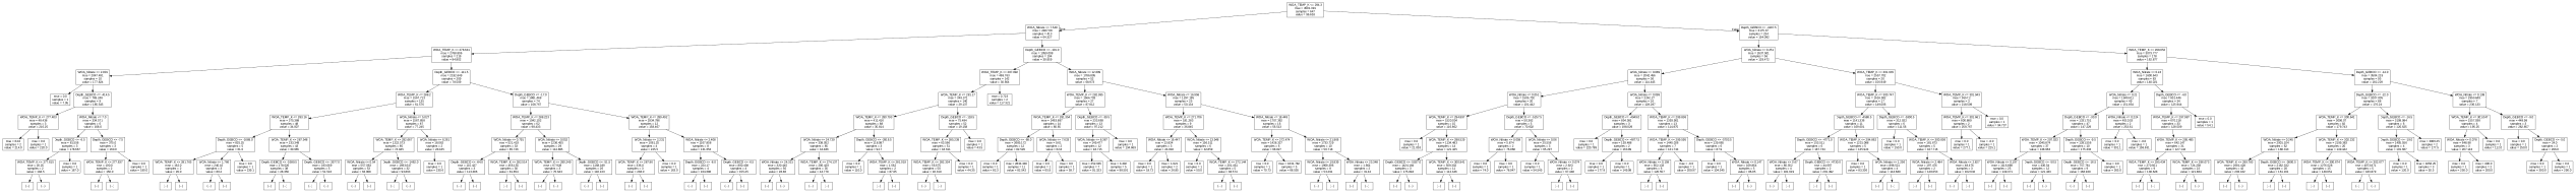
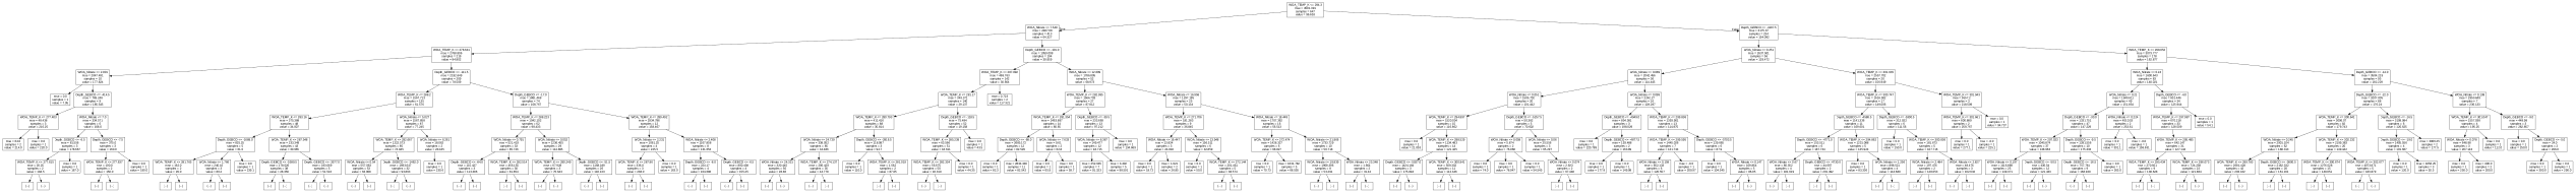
  digraph {
    fontname="Liberation Sans"
    node [fontname="Liberation Sans" shape=box]
    edge [fontname="Liberation Sans"]
    n1 [label="WOA_TEMP_K <= 294.3\nmse = 4591.391\nsamples = 647\nvalue = 96.653"]
    n2 [label="WOA_Nitrate <= 7.549\nmse = 2487.08\nsamples = 413\nvalue = 64.327"]
    n3 [label="Depth_GEBCO <= -4187.5\nmse = 3175.37\nsamples = 234\nvalue = 154.082"]
    n4 [label="WOA_TEMP_K <= 278.641\nmse = 2768.806\nsamples = 219\nvalue = 84.802"]
    n5 [label="Depth_GEBCO <= -101.0\nmse = 1059.008\nsamples = 194\nvalue = 39.959"]
    n6 [label="WOA_Nitrate <= 0.251\nmse = 2637.501\nsamples = 56\nvalue = 129.472"]
    n7 [label="WOA_TEMP_K <= 298.052\nmse = 3073.777\nsamples = 178\nvalue = 162.877"]
    n8 [label="WOA_Nitrate <= 2.901\nmse = 2047.491\nsamples = 10\nvalue = 177.824"]
    n9 [label="Depth_GEBCO <= -111.5\nmse = 2192.649\nsamples = 209\nvalue = 78.509"]
    n10 [label="WOA_TEMP_K <= 287.892\nmse = 469.763\nsamples = 142\nvalue = 30.664"]
    n11 [label="WOA_Nitrate <= 12.609\nmse = 1786.895\nsamples = 52\nvalue = 68.973"]
    n12 [label="mse = 0.0\nsamples = 1\nvalue = 7.95"]
    n13 [label="Depth_GEBCO <= -414.5\nmse = 769.248\nsamples = 9\nvalue = 185.545"]
    n14 [label="WOA_TEMP_K <= 288.2\nmse = 1567.713\nsamples = 135\nvalue = 61.576"]
    n15 [label="Depth_GEBCO <= -17.0\nmse = 1881.468\nsamples = 74\nvalue = 108.767"]
    n16 [label="WOA_TEMP_K <= 277.403\nmse = 48.438\nsamples = 3\nvalue = 216.25"]
    n17 [label="WOA_Nitrate <= 7.0\nmse = 334.571\nsamples = 6\nvalue = 168.0"]
    n18 [label="mse = 64.0\nsamples = 2\nvalue = 214.0"]
    n19 [label="mse = 0.0\nsamples = 1\nvalue = 220.0"]
    n20 [label="Depth_GEBCO <= -6.5\nmse = 81.556\nsamples = 3\nvalue = 178.667"]
    n21 [label="Depth_GEBCO <= -7.5\nmse = 375.0\nsamples = 3\nvalue = 160.0"]
    n22 [label="WOA_TEMP_K <= 277.615\nmse = 20.25\nsamples = 2\nvalue = 184.5"]
    n23 [label="mse = 0.0\nsamples = 1\nvalue = 167.0"]
    n24 [label="WOA_TEMP_K <= 277.637\nmse = 100.0\nsamples = 2\nvalue = 150.0"]
    n25 [label="mse = 0.0\nsamples = 1\nvalue = 190.0"]
    n26 [label="(...)"]
    n27 [label="(...)"]
    n28 [label="(...)"]
    n29 [label="(...)"]
    n30 [label="WOA_TEMP_K <= 283.16\nmse = 375.388\nsamples = 48\nvalue = 34.007"]
    n31 [label="WOA_Nitrate <= 5.027\nmse = 1567.858\nsamples = 87\nvalue = 77.245"]
    n32 [label="WOA_TEMP_K <= 288.223\nmse = 1042.102\nsamples = 62\nvalue = 98.433"]
    n33 [label="WOA_TEMP_K <= 289.492\nmse = 2934.786\nsamples = 12\nvalue = 158.467"]
    n34 [label="Depth_GEBCO <= -1689.0\nmse = 825.25\nsamples = 5\nvalue = 61.0"]
    n35 [label="WOA_TEMP_K <= 287.548\nmse = 233.349\nsamples = 43\nvalue = 30.965"]
    n36 [label="WOA_TEMP_K <= 292.667\nmse = 1222.573\nsamples = 85\nvalue = 74.945"]
    n37 [label="WOA_Nitrate <= 6.261\nmse = 18.062\nsamples = 2\nvalue = 234.85"]
    n38 [label="WOA_TEMP_K <= 281.765\nmse = 162.0\nsamples = 2\nvalue = 29.0"]
    n39 [label="WOA_Nitrate <= 1.766\nmse = 240.16\nsamples = 3\nvalue = 80.2"]
    n40 [label="mse = 0.0\nsamples = 1\nvalue = 239.1"]
    n41 [label="Depth_GEBCO <= -5599.5\nmse = 178.026\nsamples = 38\nvalue = 28.356"]
    n42 [label="Depth_GEBCO <= -3577.0\nmse = 193.069\nsamples = 5\nvalue = 51.516"]
    n43 [label="(...)"]
    n44 [label="(...)"]
    n45 [label="(...)"]
    n46 [label="(...)"]
    n47 [label="(...)"]
    n48 [label="(...)"]
    n49 [label="(...)"]
    n50 [label="(...)"]
    n51 [label="WOA_Nitrate <= 0.54\nmse = 557.063\nsamples = 53\nvalue = 63.008"]
    n52 [label="Depth_GEBCO <= -1462.0\nmse = 1693.647\nsamples = 32\nvalue = 93.863"]
    n53 [label="mse = 0.0\nsamples = 1\nvalue = 230.6"]
    n54 [label="(...)"]
    n55 [label="(...)"]
    n56 [label="(...)"]
    n57 [label="(...)"]
    n58 [label="WOA_Nitrate <= 0.791\nmse = 521.419\nsamples = 33\nvalue = 85.726"]
    n59 [label="WOA_Nitrate <= 0.052\nmse = 1236.455\nsamples = 29\nvalue = 114.895"]
    n60 [label="WOA_Nitrate <= 2.231\nmse = 1061.25\nsamples = 4\nvalue = 225.5"]
    n61 [label="WOA_Nitrate <= 2.408\nmse = 1167.858\nsamples = 8\nvalue = 131.653"]
    n62 [label="Depth_GEBCO <= -84.0\nmse = 115.427\nsamples = 3\nvalue = 113.386"]
    n63 [label="WOA_TEMP_K <= 282.514\nmse = 456.155\nsamples = 30\nvalue = 81.854"]
    n64 [label="WOA_TEMP_K <= 290.249\nmse = 67.928\nsamples = 3\nvalue = 70.643"]
    n65 [label="Depth_GEBCO <= -51.5\nmse = 1168.189\nsamples = 26\nvalue = 118.133"]
    n66 [label="(...)"]
    n67 [label="(...)"]
    n68 [label="(...)"]
    n69 [label="(...)"]
    n70 [label="(...)"]
    n71 [label="(...)"]
    n72 [label="(...)"]
    n73 [label="(...)"]
    n74 [label="WOA_TEMP_K <= 287.96\nmse = 336.0\nsamples = 3\nvalue = 238.0"]
    n75 [label="mse = 0.0\nsamples = 1\nvalue = 163.0"]
    n76 [label="Depth_GEBCO <= -8.0\nmse = 224.17\nsamples = 4\nvalue = 104.686"]
    n77 [label="Depth_GEBCO <= -6.5\nmse = 800.438\nsamples = 4\nvalue = 155.25"]
    n78 [label="(...)"]
    n79 [label="(...)"]
    n80 [label="(...)"]
    n81 [label="(...)"]
    n82 [label="(...)"]
    n83 [label="(...)"]
    n84 [label="WOA_TEMP_K <= 281.17\nmse = 343.371\nsamples = 140\nvalue = 29.137"]
    n85 [label="mse = 0.723\nsamples = 2\nvalue = 117.321"]
    n86 [label="WOA_TEMP_K <= 282.385\nmse = 1566.793\nsamples = 27\nvalue = 87.812"]
    n87 [label="WOA_Nitrate <= 16.958\nmse = 1297.185\nsamples = 25\nvalue = 50.134"]
    n88 [label="WOA_TEMP_K <= 280.793\nmse = 411.416\nsamples = 88\nvalue = 35.814"]
    n89 [label="Depth_GEBCO <= -118.5\nmse = 75.484\nsamples = 52\nvalue = 19.158"]
    n90 [label="WOA_Nitrate <= 24.729\nmse = 338.052\nsamples = 85\nvalue = 34.486"]
    n91 [label="Depth_GEBCO <= -2816.5\nmse = 118.087\nsamples = 3\nvalue = 94.7"]
    n92 [label="WOA_TEMP_K <= 285.239\nmse = 63.566\nsamples = 51\nvalue = 18.611"]
    n93 [label="mse = 0.0\nsamples = 1\nvalue = 43.5"]
    n94 [label="WOA_Nitrate <= 24.321\nmse = 320.445\nsamples = 50\nvalue = 28.86"]
    n95 [label="WOA_TEMP_K <= 274.137\nmse = 206.429\nsamples = 35\nvalue = 44.778"]
    n96 [label="mse = 0.0\nsamples = 1\nvalue = 110.0"]
    n97 [label="WOA_TEMP_K <= 281.019\nmse = 1.562\nsamples = 2\nvalue = 87.05"]
    n98 [label="(...)"]
    n99 [label="(...)"]
    n100 [label="(...)"]
    n101 [label="(...)"]
    n102 [label="(...)"]
    n103 [label="(...)"]
    n104 [label="WOA_TEMP_K <= 282.334\nmse = 56.675\nsamples = 50\nvalue = 18.319"]
    n105 [label="mse = 0.0\nsamples = 1\nvalue = 44.35"]
    n106 [label="(...)"]
    n107 [label="(...)"]
    n108 [label="WOA_TEMP_K <= 281.354\nmse = 2463.897\nsamples = 14\nvalue = 80.65"]
    n109 [label="Depth_GEBCO <= -39.5\nmse = 233.669\nsamples = 13\nvalue = 97.212"]
    n110 [label="WOA_TEMP_K <= 271.706\nmse = 181.283\nsamples = 9\nvalue = 36.845"]
    n111 [label="WOA_Nitrate <= 18.449\nmse = 1707.362\nsamples = 16\nvalue = 56.513"]
    n112 [label="Depth_GEBCO <= -68.0\nmse = 2685.172\nsamples = 12\nvalue = 82.529"]
    n113 [label="WOA_Nitrate <= 7.633\nmse = 9.61\nsamples = 2\nvalue = 62.8"]
    n114 [label="WOA_Nitrate <= 8.387\nmse = 149.477\nsamples = 12\nvalue = 94.715"]
    n115 [label="mse = 0.0\nsamples = 1\nvalue = 134.669"]
    n116 [label="mse = 0.0\nsamples = 1\nvalue = 82.3"]
    n117 [label="mse = 2834.346\nsamples = 11\nvalue = 82.542"]
    n118 [label="mse = 0.0\nsamples = 1\nvalue = 65.9"]
    n119 [label="mse = 0.0\nsamples = 1\nvalue = 59.7"]
    n120 [label="mse = 252.645\nsamples = 7\nvalue = 91.323"]
    n121 [label="mse = 3.402\nsamples = 5\nvalue = 98.591"]
    n122 [label="WOA_Nitrate <= 16.447\nmse = 13.834\nsamples = 3\nvalue = 24.818"]
    n123 [label="WOA_Nitrate <= 13.948\nmse = 156.511\nsamples = 6\nvalue = 42.859"]
    n124 [label="WOA_TEMP_K <= 272.474\nmse = 1428.327\nsamples = 6\nvalue = 68.827"]
    n125 [label="WOA_Nitrate <= 21.966\nmse = 1733.729\nsamples = 10\nvalue = 50.718"]
    n126 [label="mse = 0.0\nsamples = 1\nvalue = 18.72"]
    n127 [label="mse = 1.921\nsamples = 2\nvalue = 26.85"]
    n128 [label="mse = 0.0\nsamples = 1\nvalue = 50.0"]
    n129 [label="WOA_TEMP_K <= 272.144\nmse = 201.461\nsamples = 5\nvalue = 38.574"]
    n130 [label="(...)"]
    n131 [label="(...)"]
    n132 [label="mse = 0.0\nsamples = 1\nvalue = 70.73"]
    n133 [label="mse = 1631.782\nsamples = 5\nvalue = 68.555"]
    n134 [label="WOA_Nitrate <= 19.839\nmse = 1908.396\nsamples = 8\nvalue = 53.291"]
    n135 [label="WOA_Nitrate <= 23.348\nmse = 1.664\nsamples = 2\nvalue = 31.42"]
    n136 [label="(...)"]
    n137 [label="(...)"]
    n138 [label="(...)"]
    n139 [label="(...)"]
    n140 [label="WOA_Nitrate <= 0.089\nmse = 2042.456\nsamples = 36\nvalue = 114.445"]
    n141 [label="WOA_TEMP_K <= 301.635\nmse = 2557.702\nsamples = 20\nvalue = 156.949"]
    n142 [label="WOA_Nitrate <= 0.24\nmse = 1600.643\nsamples = 83\nvalue = 140.021"]
    n143 [label="Depth_GEBCO <= -14.0\nmse = 3504.219\nsamples = 95\nvalue = 182.229"]
    n144 [label="WOA_Nitrate <= 0.051\nmse = 1505.702\nsamples = 20\nvalue = 101.442"]
    n145 [label="WOA_Nitrate <= 0.099\nmse = 2242.27\nsamples = 16\nvalue = 128.287"]
    n146 [label="WOA_TEMP_K <= 300.747\nmse = 1618.582\nsamples = 17\nvalue = 149.006"]
    n147 [label="WOA_TEMP_K <= 301.943\nmse = 5557.2\nsamples = 3\nvalue = 218.509"]
    n148 [label="WOA_TEMP_K <= 294.897\nmse = 1520.034\nsamples = 15\nvalue = 116.862"]
    n149 [label="Depth_GEBCO <= -5257.5\nmse = 50.382\nsamples = 5\nvalue = 70.602"]
    n150 [label="Depth_GEBCO <= -4949.0\nmse = 854.381\nsamples = 3\nvalue = 198.029"]
    n151 [label="WOA_TEMP_K <= 299.836\nmse = 1393.901\nsamples = 13\nvalue = 114.875"]
    n152 [label="mse = 0.0\nsamples = 1\nvalue = 21.053"]
    n153 [label="WOA_TEMP_K <= 298.529\nmse = 1134.483\nsamples = 14\nvalue = 121.425"]
    n154 [label="WOA_Nitrate <= 0.058\nmse = 5.874\nsamples = 2\nvalue = 76.968"]
    n155 [label="WOA_Nitrate <= 0.06\nmse = 25.556\nsamples = 3\nvalue = 65.297"]
    n156 [label="Depth_GEBCO <= -5927.0\nmse = 1424.184\nsamples = 3\nvalue = 175.894"]
    n157 [label="WOA_TEMP_K <= 300.941\nmse = 509.302\nsamples = 11\nvalue = 112.346"]
    n158 [label="(...)"]
    n159 [label="(...)"]
    n160 [label="(...)"]
    n161 [label="(...)"]
    n162 [label="mse = 0.0\nsamples = 1\nvalue = 74.0"]
    n163 [label="mse = 0.0\nsamples = 1\nvalue = 78.947"]
    n164 [label="mse = 0.0\nsamples = 1\nvalue = 54.545"]
    n165 [label="WOA_Nitrate <= 0.074\nmse = 2.923\nsamples = 2\nvalue = 67.448"]
    n166 [label="(...)"]
    n167 [label="(...)"]
    n168 [label="mse = 0.0\nsamples = 1\nvalue = 220.789"]
    n169 [label="Depth_GEBCO <= -4877.5\nmse = 193.488\nsamples = 2\nvalue = 163.89"]
    n170 [label="WOA_TEMP_K <= 299.595\nmse = 1445.026\nsamples = 7\nvalue = 131.734"]
    n171 [label="Depth_GEBCO <= -5703.5\nmse = 129.665\nsamples = 6\nvalue = 87.9"]
    n172 [label="mse = 0.0\nsamples = 1\nvalue = 177.8"]
    n173 [label="mse = 0.0\nsamples = 1\nvalue = 149.98"]
    n174 [label="WOA_Nitrate <= 0.158\nmse = 652.133\nsamples = 6\nvalue = 120.557"]
    n175 [label="mse = -0.0\nsamples = 1\nvalue = 209.97"]
    n176 [label="mse = 0.0\nsamples = 1\nvalue = 104.545"]
    n177 [label="WOA_Nitrate <= 0.147\nmse = 109.864\nsamples = 5\nvalue = 86.05"]
    n178 [label="(...)"]
    n179 [label="(...)"]
    n180 [label="(...)"]
    n181 [label="(...)"]
    n182 [label="Depth_GEBCO <= -4588.5\nmse = 1141.336\nsamples = 11\nvalue = 169.601"]
    n183 [label="Depth_GEBCO <= -5300.5\nmse = 312.922\nsamples = 6\nvalue = 111.56"]
    n184 [label="WOA_TEMP_K <= 301.661\nmse = 600.889\nsamples = 2\nvalue = 259.767"]
    n185 [label="mse = 0.0\nsamples = 1\nvalue = 94.737"]
    n186 [label="Depth_GEBCO <= -4771.0\nmse = 153.511\nsamples = 6\nvalue = 187.734"]
    n187 [label="WOA_TEMP_K <= 294.862\nmse = 1231.088\nsamples = 5\nvalue = 135.924"]
    n188 [label="mse = 0.0\nsamples = 1\nvalue = 150.0"]
    n189 [label="WOA_TEMP_K <= 300.936\nmse = 181.673\nsamples = 5\nvalue = 107.716"]
    n190 [label="WOA_Nitrate <= 0.67\nmse = 80.352\nsamples = 4\nvalue = 181.619"]
    n191 [label="Depth_GEBCO <= -4730.0\nmse = 44.697\nsamples = 2\nvalue = 201.492"]
    n192 [label="mse = 0.0\nsamples = 1\nvalue = 83.336"]
    n193 [label="WOA_Nitrate <= 1.256\nmse = 898.521\nsamples = 4\nvalue = 144.689"]
    n194 [label="(...)"]
    n195 [label="(...)"]
    n196 [label="(...)"]
    n197 [label="(...)"]
    n198 [label="(...)"]
    n199 [label="(...)"]
    n200 [label="WOA_Nitrate <= 2.484\nmse = 197.476\nsamples = 2\nvalue = 128.053"]
    n201 [label="WOA_Nitrate <= 2.827\nmse = 48.476\nsamples = 3\nvalue = 102.632"]
    n202 [label="(...)"]
    n203 [label="(...)"]
    n204 [label="(...)"]
    n205 [label="(...)"]
    n206 [label="mse = 0.0\nsamples = 1\nvalue = 277.1"]
    n207 [label="mse = -0.0\nsamples = 1\nvalue = 225.1"]
    n208 [label="WOA_Nitrate <= 0.21\nmse = 1940.611\nsamples = 49\nvalue = 151.854"]
    n209 [label="Depth_GEBCO <= -4.0\nmse = 831.446\nsamples = 34\nvalue = 125.944"]
    n210 [label="Depth_GEBCO <= -22.0\nmse = 3207.005\nsamples = 88\nvalue = 176.24"]
    n211 [label="WOA_Nitrate <= 0.138\nmse = 2950.649\nsamples = 7\nvalue = 236.133"]
    n212 [label="Depth_GEBCO <= -30.0\nmse = 1331.751\nsamples = 47\nvalue = 147.229"]
    n213 [label="WOA_Nitrate <= 0.224\nmse = 4510.53\nsamples = 2\nvalue = 253.61"]
    n214 [label="WOA_TEMP_K <= 297.987\nmse = 670.218\nsamples = 33\nvalue = 128.509"]
    n215 [label="mse = 0.0\nsamples = 1\nvalue = 54.1"]
    n216 [label="WOA_TEMP_K <= 297.023\nmse = 1045.874\nsamples = 37\nvalue = 138.963"]
    n217 [label="Depth_GEBCO <= -9.5\nmse = 1281.556\nsamples = 10\nvalue = 175.333"]
    n218 [label="mse = 0.0\nsamples = 1\nvalue = 301.1"]
    n219 [label="mse = -0.0\nsamples = 1\nvalue = 158.631"]
    n220 [label="WOA_Nitrate <= 0.197\nmse = 1116.889\nsamples = 25\nvalue = 149.371"]
    n221 [label="Depth_GEBCO <= -50.5\nmse = 436.54\nsamples = 12\nvalue = 121.433"]
    n222 [label="Depth_GEBCO <= -16.5\nmse = 757.781\nsamples = 9\nvalue = 168.929"]
    n223 [label="mse = 0.0\nsamples = 1\nvalue = 265.0"]
    n224 [label="(...)"]
    n225 [label="(...)"]
    n226 [label="(...)"]
    n227 [label="(...)"]
    n228 [label="(...)"]
    n229 [label="(...)"]
    n230 [label="WOA_TEMP_K <= 295.495\nmse = 642.147\nsamples = 31\nvalue = 127.142"]
    n231 [label="WOA_TEMP_K <= 295.434\nmse = 270.921\nsamples = 9\nvalue = 138.628"]
    n232 [label="WOA_TEMP_K <= 296.073\nmse = 724.239\nsamples = 22\nvalue = 121.864"]
    n233 [label="(...)"]
    n234 [label="(...)"]
    n235 [label="(...)"]
    n236 [label="(...)"]
    n237 [label="WOA_TEMP_K <= 300.641\nmse = 3006.07\nsamples = 82\nvalue = 179.743"]
    n238 [label="Depth_GEBCO <= -16.5\nmse = 3108.984\nsamples = 6\nvalue = 120.625"]
    n239 [label="WOA_TEMP_K <= 301.047\nmse = 1557.938\nsamples = 4\nvalue = 195.25"]
    n240 [label="Depth_GEBCO <= -9.0\nmse = 448.98\nsamples = 3\nvalue = 282.857"]
    n241 [label="WOA_Nitrate <= 0.245\nmse = 2901.104\nsamples = 62\nvalue = 188.313"]
    n242 [label="WOA_TEMP_K <= 302.232\nmse = 2199.383\nsamples = 20\nvalue = 149.442"]
    n243 [label="Depth_GEBCO <= -19.0\nmse = 1405.556\nsamples = 4\nvalue = 101.667"]
    n244 [label="mse = 3906.25\nsamples = 2\nvalue = 177.5"]
    n245 [label="WOA_TEMP_K <= 299.783\nmse = 2681.428\nsamples = 42\nvalue = 203.162"]
    n246 [label="Depth_GEBCO <= -3800.5\nmse = 2162.332\nsamples = 20\nvalue = 161.161"]
    n247 [label="WOA_TEMP_K <= 300.674\nmse = 1276.528\nsamples = 15\nvalue = 140.051"]
    n248 [label="WOA_TEMP_K <= 302.677\nmse = 4073.871\nsamples = 5\nvalue = 183.879"]
    n249 [label="(...)"]
    n250 [label="(...)"]
    n251 [label="(...)"]
    n252 [label="(...)"]
    n253 [label="(...)"]
    n254 [label="(...)"]
    n255 [label="(...)"]
    n256 [label="(...)"]
    n257 [label="mse = 0.0\nsamples = 1\nvalue = 120.0"]
    n258 [label="mse = 1856.25\nsamples = 3\nvalue = 92.5"]
    n259 [label="WOA_Nitrate <= 0.078\nmse = 648.98\nsamples = 3\nvalue = 207.143"]
    n260 [label="mse = 0.0\nsamples = 1\nvalue = 112.0"]
    n261 [label="mse = 0.0\nsamples = 1\nvalue = 250.0"]
    n262 [label="Depth_GEBCO <= -5.0\nmse = 24.0\nsamples = 2\nvalue = 296.0"]
    n263 [label="mse = 0.0\nsamples = 1\nvalue = 250.0"]
    n264 [label="mse = 400.0\nsamples = 2\nvalue = 200.0"]
    n265 [label="mse = 0.0\nsamples = 1\nvalue = 300.0"]
    n266 [label="mse = 0.0\nsamples = 1\nvalue = 290.0"]
    n1 -> n2 [headlabel=True labelangle=45 labeldistance=2.5]
    n1 -> n3 [headlabel=False labelangle=-45 labeldistance=2.5]
    n2 -> n4
    n2 -> n5
    n3 -> n6
    n3 -> n7
    n4 -> n8
    n4 -> n9
    n5 -> n10
    n5 -> n11
    n6 -> n140
    n6 -> n141
    n7 -> n142
    n7 -> n143
    n8 -> n12
    n8 -> n13
    n9 -> n14
    n9 -> n15
    n10 -> n84
    n10 -> n85
    n11 -> n86
    n11 -> n87
    n13 -> n16
    n13 -> n17
    n14 -> n30
    n14 -> n31
    n15 -> n32
    n15 -> n33
    n16 -> n18
    n16 -> n19
    n17 -> n20
    n17 -> n21
    n20 -> n22
    n20 -> n23
    n21 -> n24
    n21 -> n25
    n22 -> n26
    n22 -> n27
    n24 -> n28
    n24 -> n29
    n30 -> n34
    n30 -> n35
    n31 -> n36
    n31 -> n37
    n32 -> n58
    n32 -> n59
    n33 -> n60
    n33 -> n61
    n34 -> n38
    n34 -> n39
    n34 -> n40
    n35 -> n41
    n35 -> n42
    n36 -> n51
    n36 -> n52
    n37 -> n53
    n38 -> n43
    n38 -> n44
    n39 -> n45
    n39 -> n46
    n41 -> n47
    n41 -> n48
    n42 -> n49
    n42 -> n50
    n51 -> n54
    n51 -> n55
    n52 -> n56
    n52 -> n57
    n58 -> n62
    n58 -> n63
    n59 -> n64
    n59 -> n65
    n60 -> n74
    n60 -> n75
    n61 -> n76
    n61 -> n77
    n62 -> n66
    n62 -> n67
    n63 -> n68
    n63 -> n69
    n64 -> n70
    n64 -> n71
    n65 -> n72
    n65 -> n73
    n74 -> n78
    n74 -> n79
    n76 -> n80
    n76 -> n81
    n77 -> n82
    n77 -> n83
    n84 -> n88
    n84 -> n89
    n86 -> n108
    n86 -> n109
    n87 -> n110
    n87 -> n111
    n88 -> n90
    n88 -> n91
    n89 -> n92
    n89 -> n93
    n90 -> n94
    n90 -> n95
    n91 -> n96
    n91 -> n97
    n92 -> n104
    n92 -> n105
    n94 -> n98
    n94 -> n99
    n95 -> n100
    n95 -> n101
    n97 -> n102
    n97 -> n103
    n104 -> n106
    n104 -> n107
    n108 -> n112
    n108 -> n113
    n109 -> n114
    n109 -> n115
    n110 -> n122
    n110 -> n123
    n111 -> n124
    n111 -> n125
    n112 -> n116
    n112 -> n117
    n113 -> n118
    n113 -> n119
    n114 -> n120
    n114 -> n121
    n122 -> n126
    n122 -> n127
    n123 -> n128
    n123 -> n129
    n124 -> n132
    n124 -> n133
    n125 -> n134
    n125 -> n135
    n129 -> n130
    n129 -> n131
    n134 -> n136
    n134 -> n137
    n135 -> n138
    n135 -> n139
    n140 -> n144
    n140 -> n145
    n141 -> n146
    n141 -> n147
    n142 -> n208
    n142 -> n209
    n143 -> n210
    n143 -> n211
    n144 -> n148
    n144 -> n149
    n145 -> n150
    n145 -> n151
    n146 -> n182
    n146 -> n183
    n147 -> n184
    n147 -> n185
    n148 -> n152
    n148 -> n153
    n149 -> n154
    n149 -> n155
    n150 -> n168
    n150 -> n169
    n151 -> n170
    n151 -> n171
    n153 -> n156
    n153 -> n157
    n154 -> n162
    n154 -> n163
-   n155 -> n164
+   n154 -> n164
    n155 -> n165
    n156 -> n158
    n156 -> n159
    n157 -> n160
    n157 -> n161
    n165 -> n166
    n165 -> n167
    n169 -> n172
    n169 -> n173
    n170 -> n174
    n170 -> n175
    n171 -> n176
    n171 -> n177
    n174 -> n178
    n174 -> n179
    n177 -> n180
    n177 -> n181
    n182 -> n186
    n182 -> n187
    n183 -> n188
    n183 -> n189
    n184 -> n206
    n184 -> n207
    n186 -> n190
    n186 -> n191
    n187 -> n192
    n187 -> n193
    n189 -> n200
    n189 -> n201
    n190 -> n194
    n190 -> n195
    n191 -> n196
    n191 -> n197
    n193 -> n198
    n193 -> n199
    n200 -> n202
    n200 -> n203
    n201 -> n204
    n201 -> n205
    n208 -> n212
    n208 -> n213
    n209 -> n214
    n209 -> n215
    n210 -> n237
    n210 -> n238
    n211 -> n239
    n211 -> n240
    n212 -> n216
    n212 -> n217
    n213 -> n218
    n213 -> n219
    n214 -> n230
    n216 -> n220
    n216 -> n221
    n217 -> n222
    n217 -> n223
    n220 -> n224
    n220 -> n225
    n221 -> n226
    n221 -> n227
    n222 -> n228
    n222 -> n229
    n230 -> n231
    n230 -> n232
    n231 -> n233
    n231 -> n234
    n232 -> n235
    n232 -> n236
    n237 -> n241
    n237 -> n242
    n238 -> n243
    n238 -> n244
    n239 -> n259
    n239 -> n260
    n240 -> n261
    n240 -> n262
    n241 -> n245
    n241 -> n246
    n242 -> n247
    n242 -> n248
    n243 -> n257
    n243 -> n258
    n245 -> n249
    n245 -> n250
    n246 -> n251
    n246 -> n252
    n247 -> n253
    n247 -> n254
    n248 -> n255
    n248 -> n256
    n259 -> n263
    n259 -> n264
    n262 -> n265
    n262 -> n266
  }
